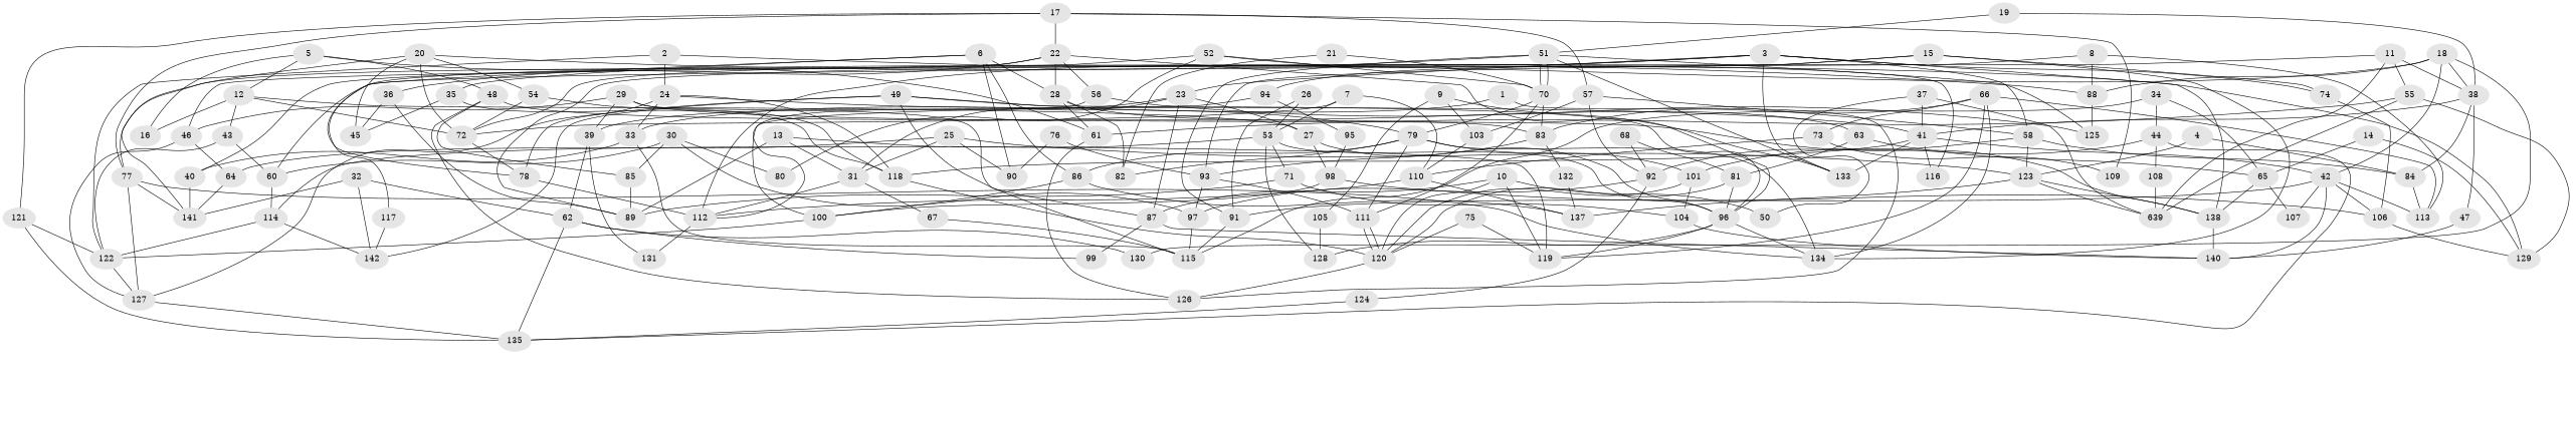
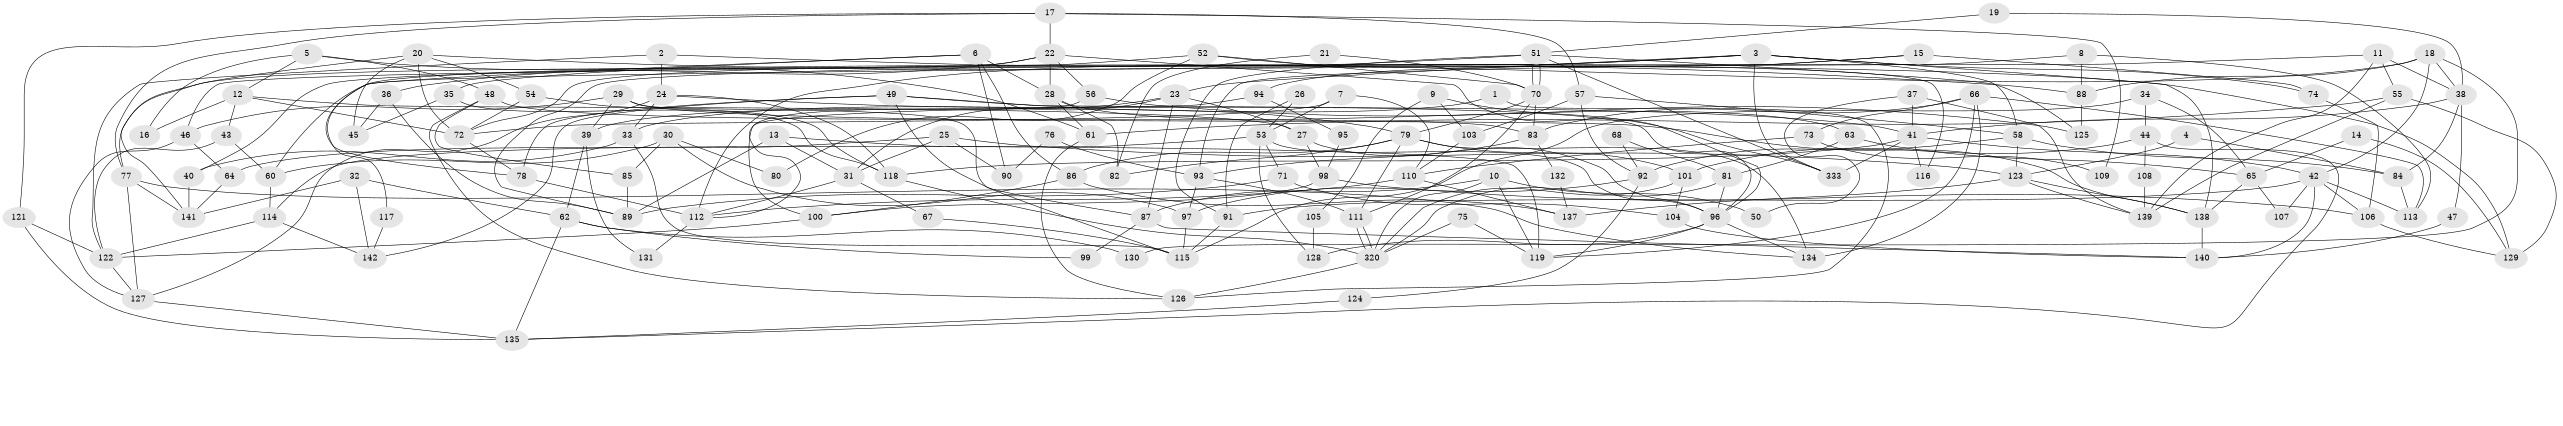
  graph {
    node [color=gray90 style=filled]
    1
    33
    126
    40
    115
    2
    24
    122
    129
    41
    118
    127
    3
    23
    46
    58
    74
-   133
+   133 [label=333]
    138
    87
    27
    31
    39
    141
    64
    84
    123
    92
    106
    140
    4
    113
-   139 [label=639]
+   139
    137
    5
    12
    16
    48
    61
    72
    43
    85
    83
    6
    28
    35
    78
    86
    90
    82
    63
    45
    112
    100
    7
    53
    110
    96
    71
    114
    128
    8
    60
    88
    125
    9
    103
    105
    10
    50
    119
-   120
+   120 [label=320]
    99
    11
    38
    55
    89
    47
    98
    13
    67
    14
    65
    107
    15
    93
    94
    134
    97
    111
    95
    17
    22
    57
    77
    109
    121
    36
    56
    135
    18
    42
    130
    91
    131
    19
    51
    70
    117
    20
    54
    21
    79
    62
    116
    25
    26
    81
    29
    30
    80
    32
    142
    34
    44
    101
    108
    37
    104
    132
    49
    52
    124
    66
    73
    68
    75
    76
    1 -- 33
    1 -- 126
    33 -- 40
    33 -- 115
    40 -- 141
    2 -- 24
    2 -- 122
    2 -- 129
    24 -- 33
    24 -- 41
    24 -- 118
    24 -- 127
    122 -- 127
    41 -- 118
    41 -- 133
    41 -- 42
    41 -- 116
    118 -- 120
    127 -- 135
    3 -- 40
    3 -- 23
    3 -- 46
    3 -- 58
    3 -- 74
    3 -- 133
    3 -- 138
    23 -- 87
    23 -- 27
    23 -- 31
    23 -- 39
    46 -- 127
    46 -- 64
    58 -- 84
    58 -- 123
    58 -- 92
    74 -- 106
    138 -- 140
    87 -- 140
    87 -- 99
    27 -- 96
    27 -- 98
    31 -- 112
    31 -- 67
    39 -- 131
    39 -- 62
    64 -- 141
    84 -- 113
    123 -- 138
    123 -- 139
    123 -- 137
    92 -- 97
    92 -- 124
    106 -- 129
    4 -- 84
    4 -- 123
    5 -- 12
    5 -- 16
    5 -- 48
    5 -- 61
    12 -- 27
    12 -- 16
    12 -- 72
    12 -- 43
    48 -- 126
    48 -- 85
    48 -- 83
    61 -- 126
    72 -- 78
    43 -- 122
    43 -- 60
    85 -- 89
    83 -- 93
    83 -- 132
    6 -- 28
    6 -- 35
    6 -- 78
    6 -- 86
    6 -- 90
    28 -- 61
    28 -- 82
    28 -- 63
    35 -- 118
    35 -- 45
    78 -- 112
    86 -- 137
    86 -- 100
    63 -- 65
    63 -- 81
    112 -- 131
    100 -- 122
    7 -- 72
    7 -- 53
    7 -- 110
    53 -- 96
    53 -- 71
    53 -- 114
    53 -- 128
    110 -- 137
    110 -- 112
    96 -- 128
    96 -- 119
    96 -- 134
    71 -- 89
    71 -- 104
    114 -- 122
    114 -- 142
    8 -- 113
    8 -- 60
    8 -- 88
    60 -- 114
    88 -- 125
    9 -- 133
    9 -- 103
    9 -- 105
    103 -- 110
    105 -- 128
    10 -- 87
    10 -- 50
    10 -- 119
    10 -- 120
    120 -- 126
    11 -- 139
    11 -- 38
    11 -- 55
    11 -- 89
    38 -- 41
    38 -- 84
    38 -- 47
    55 -- 129
    55 -- 139
    55 -- 61
    47 -- 140
    98 -- 106
    98 -- 100
    13 -- 31
    13 -- 119
    13 -- 89
    67 -- 115
    14 -- 129
    14 -- 65
    65 -- 138
    65 -- 107
    15 -- 74
    15 -- 93
    15 -- 94
-   15 -- 134
    93 -- 97
    93 -- 111
    94 -- 112
    94 -- 95
    97 -- 115
    111 -- 120
    111 -- 120
    95 -- 98
    17 -- 22
    17 -- 57
    17 -- 77
    17 -- 109
    17 -- 121
    22 -- 28
    22 -- 96
    22 -- 77
    22 -- 36
    22 -- 56
    57 -- 58
    57 -- 92
    57 -- 103
    77 -- 127
    77 -- 141
    77 -- 134
    121 -- 122
    121 -- 135
    36 -- 45
    36 -- 89
    56 -- 100
    56 -- 125
    18 -- 112
    18 -- 88
    18 -- 38
    18 -- 42
    18 -- 130
    42 -- 106
    42 -- 140
    42 -- 113
    42 -- 107
    42 -- 91
    91 -- 115
    19 -- 38
    19 -- 51
    51 -- 133
    51 -- 125
    51 -- 91
    51 -- 70
    51 -- 70
    51 -- 117
    70 -- 83
    70 -- 111
    70 -- 79
    117 -- 142
    20 -- 141
    20 -- 72
    20 -- 45
    20 -- 88
    20 -- 54
    54 -- 118
    54 -- 72
    21 -- 82
    21 -- 70
    79 -- 86
    79 -- 82
    79 -- 134
    79 -- 111
    79 -- 101
    62 -- 99
    62 -- 135
    62 -- 130
    25 -- 31
    25 -- 64
    25 -- 123
    25 -- 90
    26 -- 53
    26 -- 91
    81 -- 96
    81 -- 120
    29 -- 46
    29 -- 138
    29 -- 87
    29 -- 39
    30 -- 85
    30 -- 60
    30 -- 97
    30 -- 80
    32 -- 141
    32 -- 62
    32 -- 142
    34 -- 115
    34 -- 65
    34 -- 44
    44 -- 135
    44 -- 101
    44 -- 108
    101 -- 120
    101 -- 104
    108 -- 139
    37 -- 41
    37 -- 139
    37 -- 50
    104 -- 140
    132 -- 137
    49 -- 115
    49 -- 78
    49 -- 96
    49 -- 79
    49 -- 142
    52 -- 72
    52 -- 70
    52 -- 116
    52 -- 80
    124 -- 135
    66 -- 113
    66 -- 83
    66 -- 119
    66 -- 134
    66 -- 73
    73 -- 110
    73 -- 109
    68 -- 92
    68 -- 81
    75 -- 119
    75 -- 120
    76 -- 90
    76 -- 93
  }
